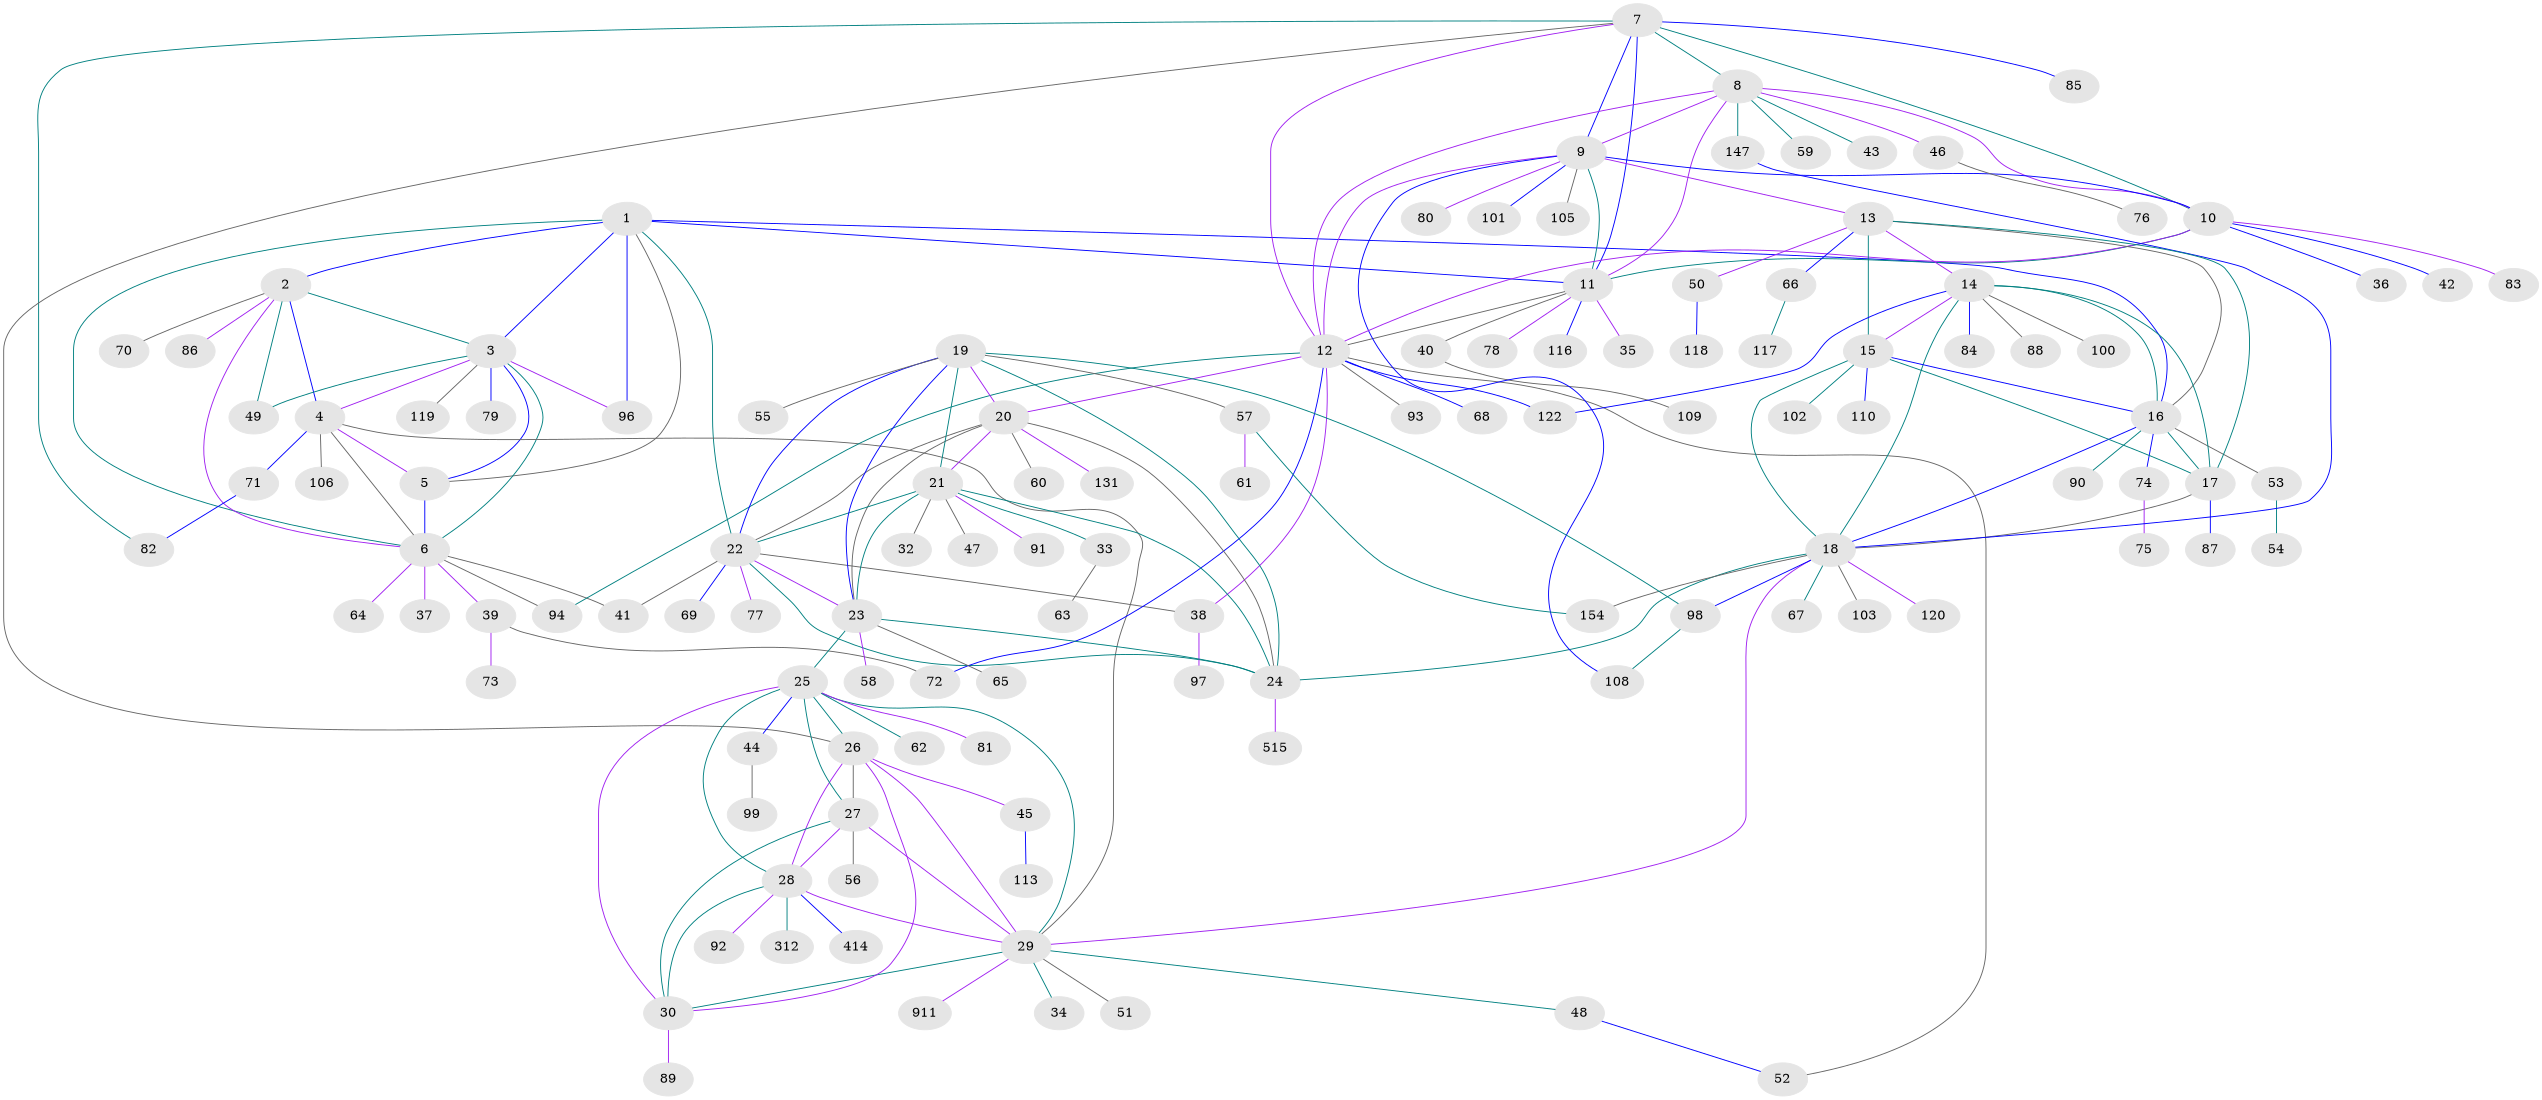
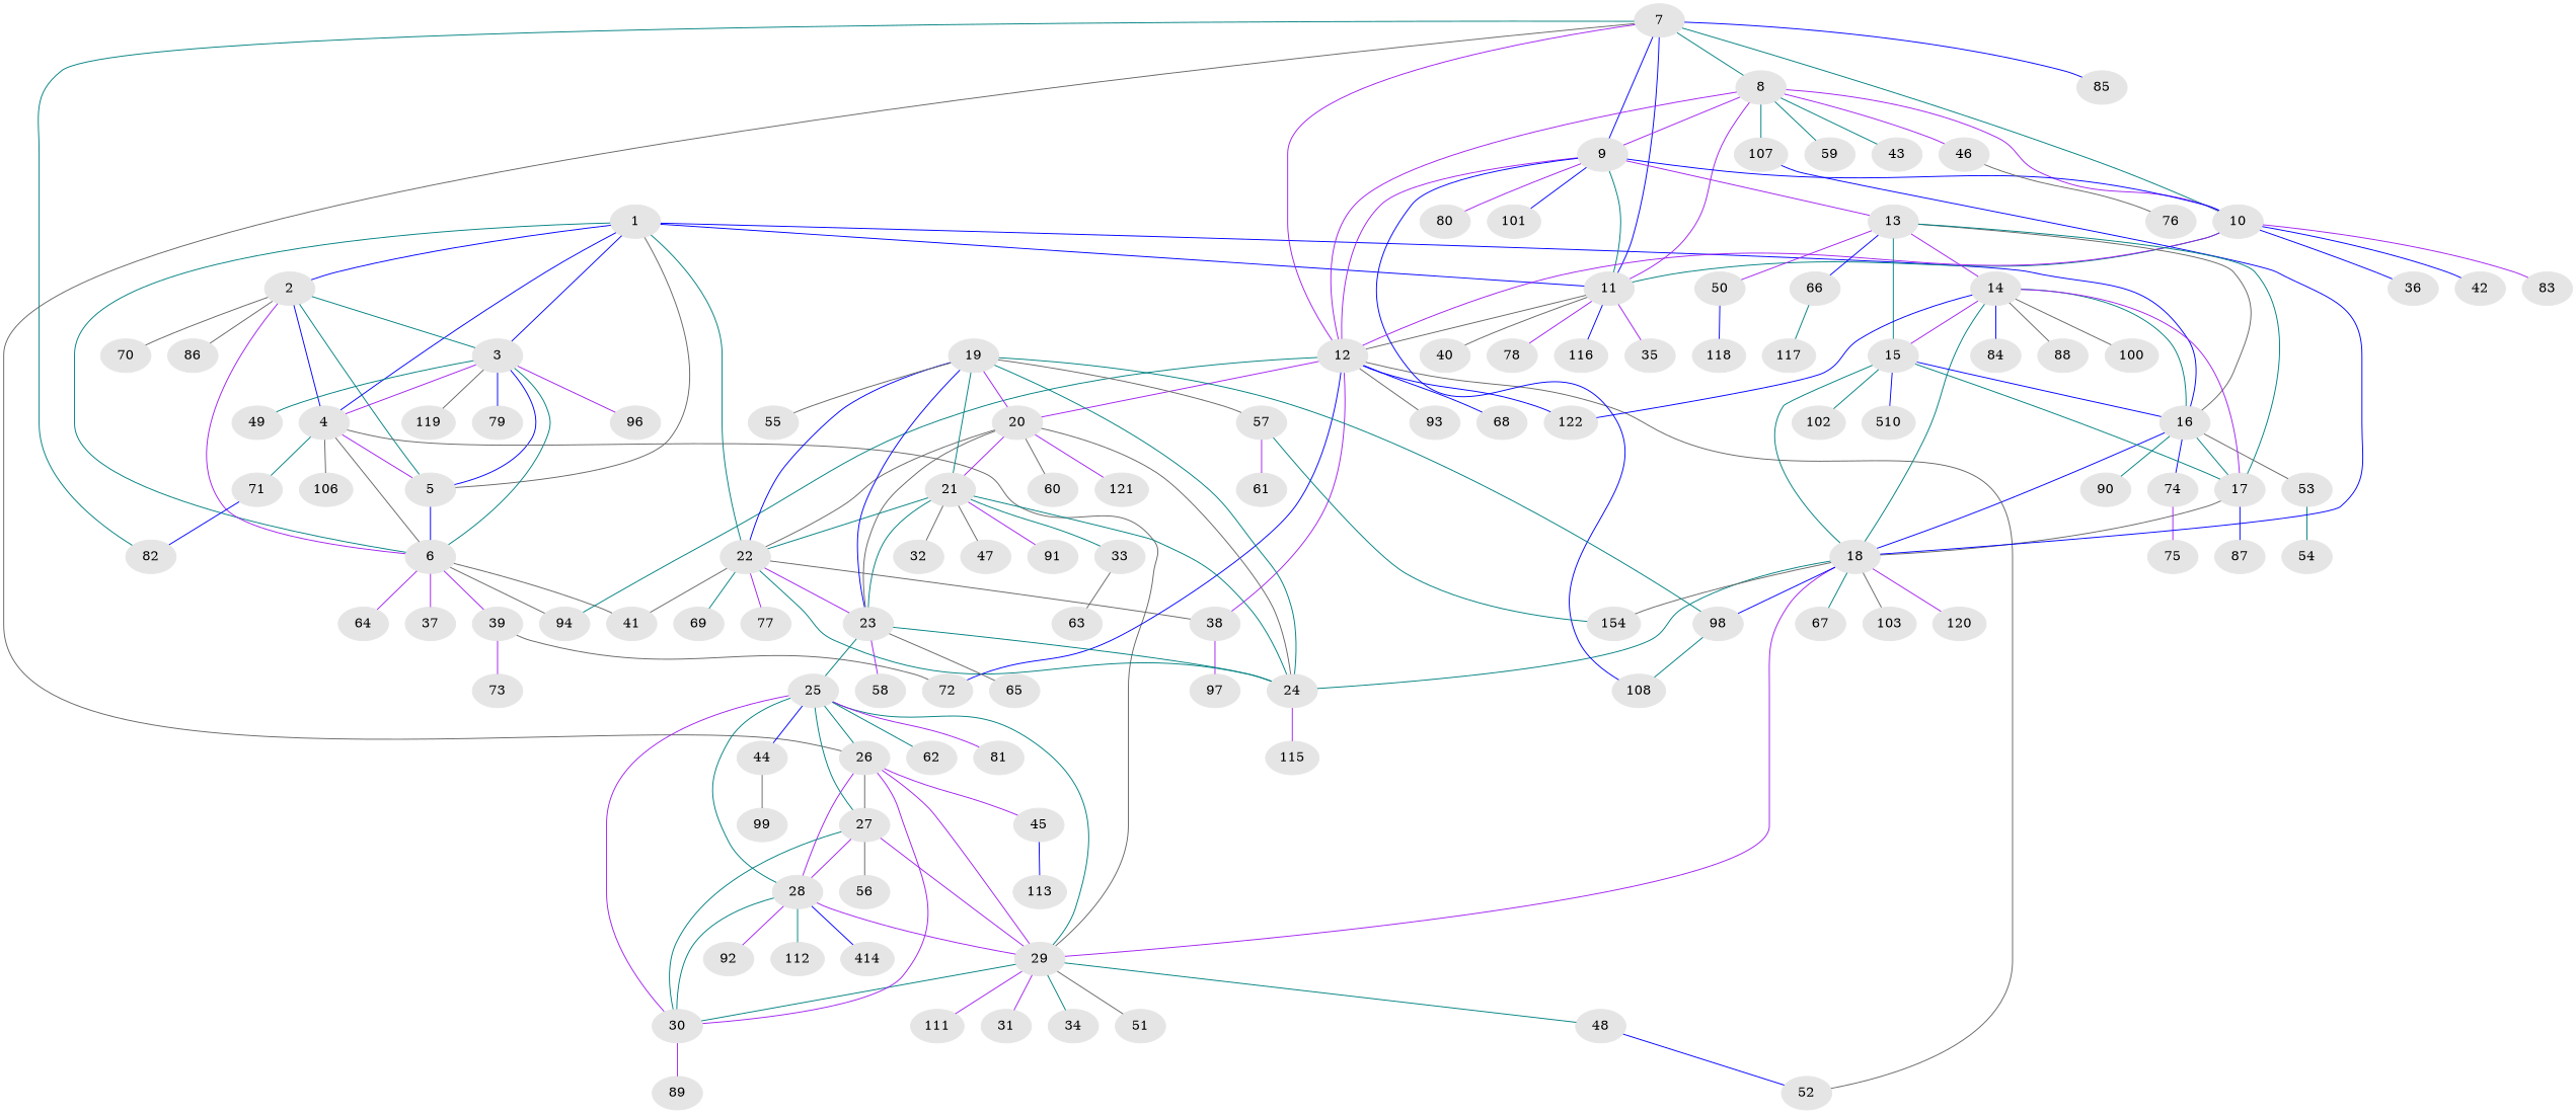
  graph {
    node [color=gray90 style=filled]
    edge [color=purple]
    1
    2
    3
    4
    5
    6
    11
    16
    22
    70
    86
    49
    79
    96
    119
    29
    71
    106
    37
    39
    41
    64
    94
    12
    35
    40
    78
    116
    17
    18
    53
    74
    90
    38
    24
    23
    69
    77
    30
+   31
    34
    48
    51
-   111 [label=911]
+   111
    82
    72
    73
    7
    8
    9
    10
    26
    85
    43
    46
    59
-   107 [label=147]
+   107
    13
    80
    101
-   105
    108
    36
    42
    83
    20
    52
    68
    93
    122
    27
    28
    45
    76
    14
    15
    50
    66
-   109
    21
    60
-   121 [label=131]
+   121
    97
    84
    88
    100
    102
-   110
+   110 [label=510]
    87
    67
    98
    103
    n93 [label=154]
    120
    118
    117
    54
    75
-   115 [label=515]
+   115
    19
    55
    57
    32
    33
    47
    91
    25
    58
    65
    61
    63
    44
    62
    81
    56
    92
-   112 [label=312]
+   112
    n118 [label=414]
    89
    99
    113
    1 -- 2 [color=blue]
    1 -- 3 [color=blue]
-   1 -- 96 [color=blue]
+   1 -- 4 [color=blue]
    1 -- 5 [color=gray40]
    1 -- 6 [color=teal]
    1 -- 11 [color=blue]
    1 -- 16 [color=blue]
    1 -- 22 [color=teal]
    2 -- 3 [color=teal]
    2 -- 4 [color=blue]
-   2 -- 49 [color=teal]
+   2 -- 5 [color=teal]
    2 -- 6
    2 -- 70 [color=gray40]
-   2 -- 86
+   2 -- 86 [color=gray40]
    3 -- 4
    3 -- 5 [color=blue]
    3 -- 6 [color=teal]
    3 -- 49 [color=teal]
    3 -- 79 [color=blue]
    3 -- 96
    3 -- 119 [color=gray40]
    4 -- 5
    4 -- 6 [color=gray40]
    4 -- 29 [color=gray40]
-   4 -- 71 [color=blue]
+   4 -- 71 [color=teal]
    4 -- 106 [color=gray40]
    5 -- 6 [color=blue]
    6 -- 37
    6 -- 39
    6 -- 41 [color=gray40]
    6 -- 64
    6 -- 94 [color=gray40]
    11 -- 12 [color=gray40]
    11 -- 35
    11 -- 40 [color=gray40]
    11 -- 78
    11 -- 116 [color=blue]
    16 -- 17 [color=teal]
    16 -- 18 [color=blue]
    16 -- 53 [color=gray40]
    16 -- 74 [color=blue]
    16 -- 90 [color=teal]
    22 -- 41 [color=gray40]
    22 -- 38 [color=gray40]
    22 -- 24 [color=teal]
    22 -- 23
-   22 -- 69 [color=blue]
+   22 -- 69 [color=teal]
    22 -- 77
    29 -- 30 [color=teal]
+   29 -- 31
    29 -- 34 [color=teal]
    29 -- 48 [color=teal]
    29 -- 51 [color=gray40]
    29 -- 111
    71 -- 82 [color=blue]
    39 -- 72 [color=gray40]
    39 -- 73
    12 -- 94 [color=teal]
    12 -- 38
    12 -- 72 [color=blue]
    12 -- 20
    12 -- 52 [color=gray40]
    12 -- 68 [color=blue]
    12 -- 93 [color=gray40]
    12 -- 122 [color=blue]
-   40 -- 109 [color=gray40]
    17 -- 18 [color=gray40]
    17 -- 87 [color=blue]
    18 -- 29
    18 -- 24 [color=teal]
    18 -- 67 [color=teal]
    18 -- 98 [color=blue]
    18 -- 103 [color=gray40]
    18 -- n93 [color=gray40]
    18 -- 120
    53 -- 54 [color=teal]
    74 -- 75
    38 -- 97
    24 -- 115
    23 -- 24 [color=teal]
    23 -- 25 [color=teal]
    23 -- 58
    23 -- 65 [color=gray40]
    30 -- 89
    48 -- 52 [color=blue]
    7 -- 11 [color=blue]
    7 -- 12
    7 -- 82 [color=teal]
    7 -- 8 [color=teal]
    7 -- 9 [color=blue]
    7 -- 10 [color=teal]
    7 -- 26 [color=gray40]
    7 -- 85 [color=blue]
    8 -- 11
    8 -- 12
    8 -- 9
    8 -- 10
    8 -- 43 [color=teal]
    8 -- 46
    8 -- 59 [color=teal]
    8 -- 107 [color=teal]
    9 -- 11 [color=teal]
    9 -- 12
    9 -- 10 [color=blue]
    9 -- 13
    9 -- 80
    9 -- 101 [color=blue]
-   9 -- 105 [color=gray40]
    9 -- 108 [color=blue]
    10 -- 11 [color=teal]
    10 -- 12
    10 -- 36 [color=blue]
    10 -- 42 [color=blue]
    10 -- 83
    26 -- 29
    26 -- 30
    26 -- 27 [color=gray40]
    26 -- 28
    26 -- 45
    46 -- 76 [color=gray40]
    107 -- 18 [color=blue]
    13 -- 16 [color=gray40]
    13 -- 17 [color=teal]
    13 -- 14
    13 -- 15 [color=teal]
    13 -- 50
    13 -- 66 [color=blue]
    20 -- 22 [color=gray40]
    20 -- 24 [color=gray40]
    20 -- 23 [color=gray40]
    20 -- 21
    20 -- 60 [color=gray40]
    20 -- 121
    27 -- 29
    27 -- 30 [color=teal]
    27 -- 28
    27 -- 56 [color=gray40]
    28 -- 29
    28 -- 30 [color=teal]
    28 -- 92
    28 -- 112 [color=teal]
    28 -- n118 [color=blue]
    45 -- 113 [color=blue]
    14 -- 16 [color=teal]
-   14 -- 17 [color=teal]
+   14 -- 17
    14 -- 18 [color=teal]
    14 -- 122 [color=blue]
    14 -- 15
    14 -- 84 [color=blue]
    14 -- 88 [color=gray40]
    14 -- 100 [color=gray40]
    15 -- 16 [color=blue]
    15 -- 17 [color=teal]
    15 -- 18 [color=teal]
    15 -- 102 [color=teal]
    15 -- 110 [color=blue]
    50 -- 118 [color=blue]
    66 -- 117 [color=teal]
    21 -- 22 [color=teal]
    21 -- 24 [color=teal]
    21 -- 23 [color=teal]
    21 -- 32 [color=gray40]
    21 -- 33 [color=teal]
    21 -- 47 [color=gray40]
    21 -- 91
    98 -- 108 [color=teal]
    19 -- 22 [color=blue]
    19 -- 24 [color=teal]
    19 -- 23 [color=blue]
    19 -- 20
    19 -- 21 [color=teal]
    19 -- 98 [color=teal]
    19 -- 55 [color=gray40]
    19 -- 57 [color=gray40]
    57 -- n93 [color=teal]
    57 -- 61
    33 -- 63 [color=gray40]
    25 -- 29 [color=teal]
    25 -- 30
    25 -- 26 [color=teal]
    25 -- 27 [color=teal]
    25 -- 28 [color=teal]
    25 -- 44 [color=blue]
    25 -- 62 [color=teal]
    25 -- 81
    44 -- 99 [color=gray40]
  }
